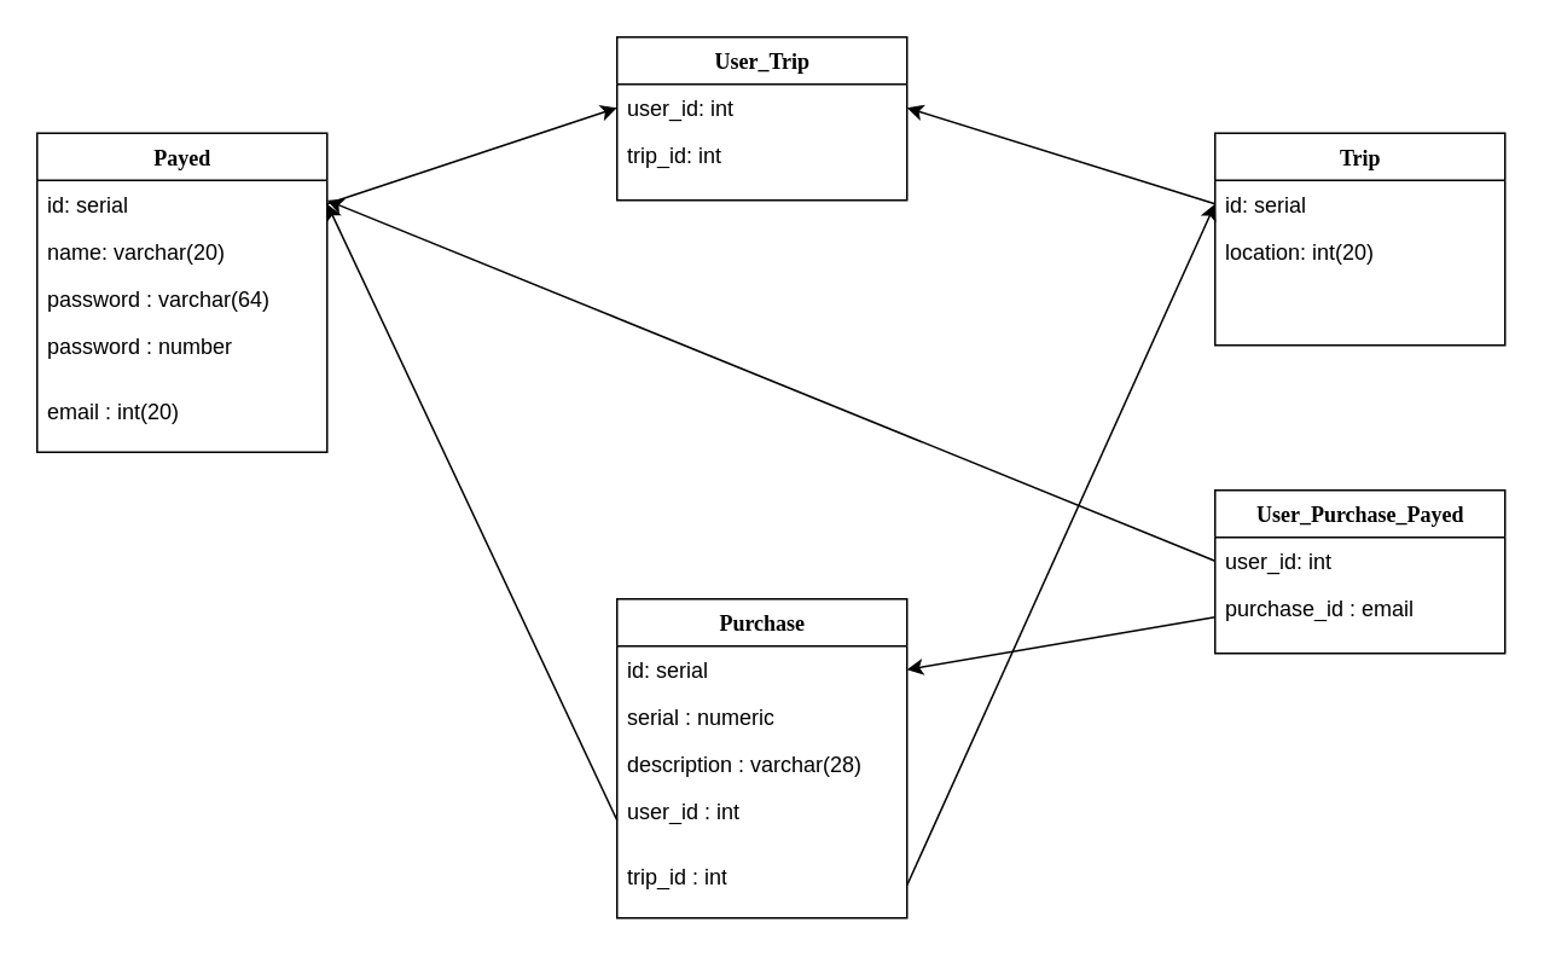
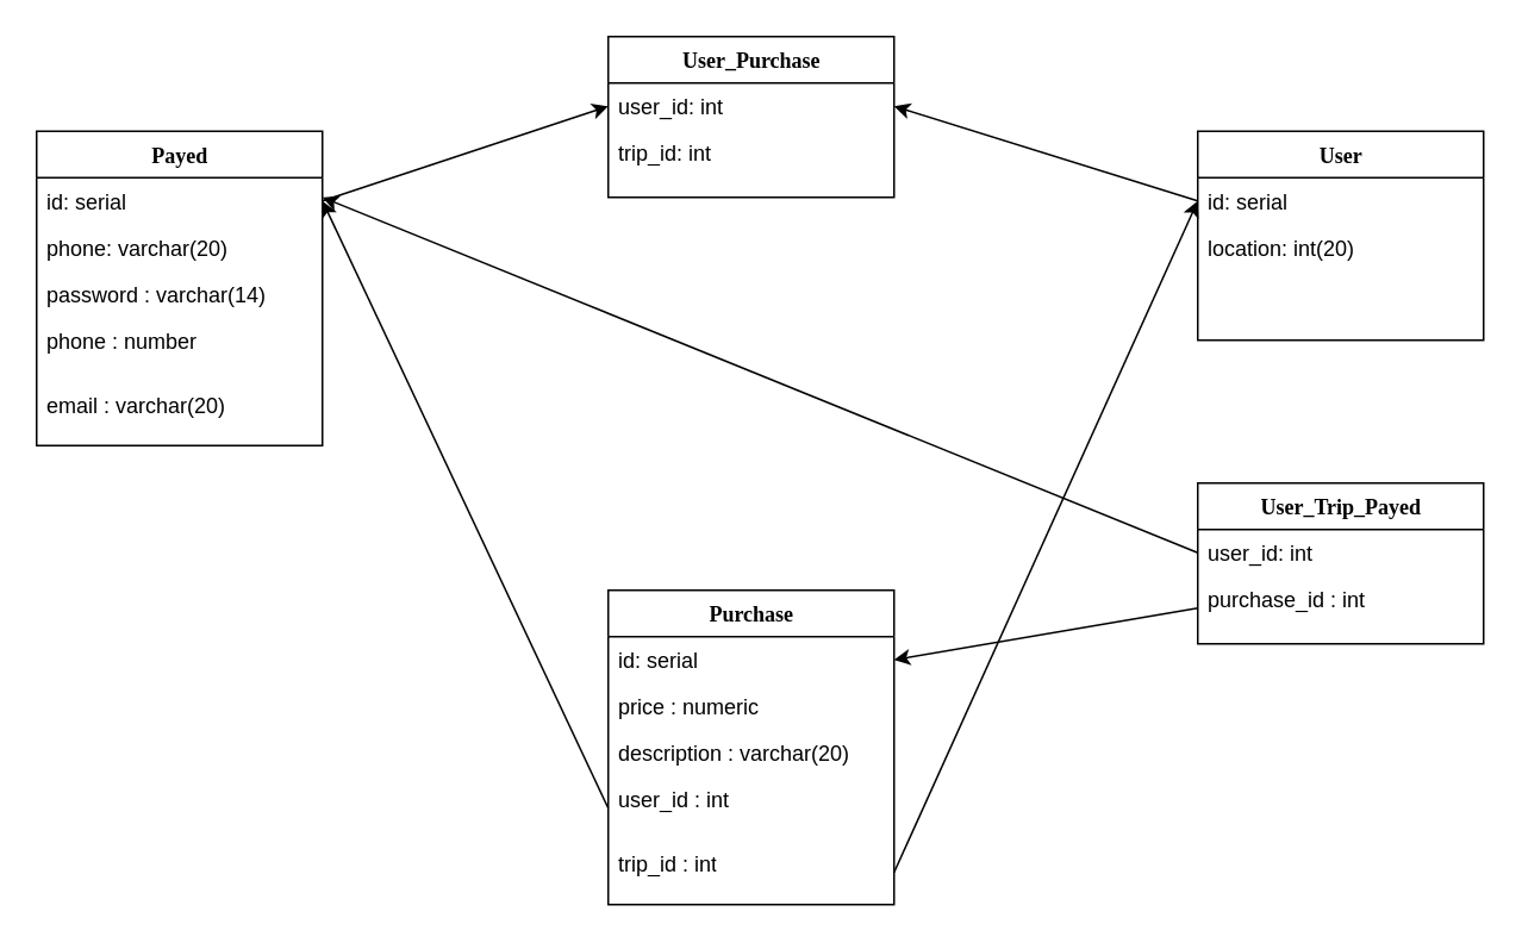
  <mxCell id="0" />
  <mxCell id="1" parent="0" />
  <mxCell id="2" value="Payed" style="swimlane;html=1;fontStyle=1;align=center;verticalAlign=top;childLayout=stackLayout;horizontal=1;startSize=26;horizontalStack=0;resizeParent=1;resizeLast=0;collapsible=1;marginBottom=0;swimlaneFillColor=#ffffff;rounded=0;shadow=0;comic=0;labelBackgroundColor=none;strokeWidth=1;fillColor=none;fontFamily=Verdana;fontSize=12" parent="1" vertex="1"><mxGeometry x="20" y="73" width="160" height="176" as="geometry" /></mxCell>
  <mxCell id="3" value="id: serial&lt;br&gt;&amp;nbsp;" style="text;html=1;strokeColor=none;fillColor=none;align=left;verticalAlign=top;spacingLeft=4;spacingRight=4;whiteSpace=wrap;overflow=hidden;rotatable=0;points=[[0,0.5],[1,0.5]];portConstraint=eastwest;" parent="2" vertex="1"><mxGeometry y="26" width="160" height="26" as="geometry" /></mxCell>
- <mxCell id="4" value="name: varchar(20)" style="text;html=1;strokeColor=none;fillColor=none;align=left;verticalAlign=top;spacingLeft=4;spacingRight=4;whiteSpace=wrap;overflow=hidden;rotatable=0;points=[[0,0.5],[1,0.5]];portConstraint=eastwest;" parent="2" vertex="1"><mxGeometry y="52" width="160" height="26" as="geometry" /></mxCell>
- <mxCell id="5" value="password : varchar(64)" style="text;html=1;strokeColor=none;fillColor=none;align=left;verticalAlign=top;spacingLeft=4;spacingRight=4;whiteSpace=wrap;overflow=hidden;rotatable=0;points=[[0,0.5],[1,0.5]];portConstraint=eastwest;" parent="2" vertex="1"><mxGeometry y="78" width="160" height="26" as="geometry" /></mxCell>
- <mxCell id="6" value="password : number" style="text;html=1;strokeColor=none;fillColor=none;align=left;verticalAlign=top;spacingLeft=4;spacingRight=4;whiteSpace=wrap;overflow=hidden;rotatable=0;points=[[0,0.5],[1,0.5]];portConstraint=eastwest;" parent="2" vertex="1"><mxGeometry y="104" width="160" height="36" as="geometry" /></mxCell>
- <mxCell id="7" value="email : int(20)" style="text;html=1;strokeColor=none;fillColor=none;align=left;verticalAlign=top;spacingLeft=4;spacingRight=4;whiteSpace=wrap;overflow=hidden;rotatable=0;points=[[0,0.5],[1,0.5]];portConstraint=eastwest;" parent="2" vertex="1"><mxGeometry y="140" width="160" height="36" as="geometry" /></mxCell>
- <mxCell id="8" value="Trip" style="swimlane;html=1;fontStyle=1;align=center;verticalAlign=top;childLayout=stackLayout;horizontal=1;startSize=26;horizontalStack=0;resizeParent=1;resizeLast=0;collapsible=1;marginBottom=0;swimlaneFillColor=#ffffff;rounded=0;shadow=0;comic=0;labelBackgroundColor=none;strokeWidth=1;fillColor=none;fontFamily=Verdana;fontSize=12" parent="1" vertex="1"><mxGeometry x="670" y="73" width="160" height="117" as="geometry" /></mxCell>
+ <mxCell id="4" value="phone: varchar(20)" style="text;html=1;strokeColor=none;fillColor=none;align=left;verticalAlign=top;spacingLeft=4;spacingRight=4;whiteSpace=wrap;overflow=hidden;rotatable=0;points=[[0,0.5],[1,0.5]];portConstraint=eastwest;" parent="2" vertex="1"><mxGeometry y="52" width="160" height="26" as="geometry" /></mxCell>
+ <mxCell id="5" value="password : varchar(14)" style="text;html=1;strokeColor=none;fillColor=none;align=left;verticalAlign=top;spacingLeft=4;spacingRight=4;whiteSpace=wrap;overflow=hidden;rotatable=0;points=[[0,0.5],[1,0.5]];portConstraint=eastwest;" parent="2" vertex="1"><mxGeometry y="78" width="160" height="26" as="geometry" /></mxCell>
+ <mxCell id="6" value="phone : number" style="text;html=1;strokeColor=none;fillColor=none;align=left;verticalAlign=top;spacingLeft=4;spacingRight=4;whiteSpace=wrap;overflow=hidden;rotatable=0;points=[[0,0.5],[1,0.5]];portConstraint=eastwest;" parent="2" vertex="1"><mxGeometry y="104" width="160" height="36" as="geometry" /></mxCell>
+ <mxCell id="7" value="email : varchar(20)" style="text;html=1;strokeColor=none;fillColor=none;align=left;verticalAlign=top;spacingLeft=4;spacingRight=4;whiteSpace=wrap;overflow=hidden;rotatable=0;points=[[0,0.5],[1,0.5]];portConstraint=eastwest;" parent="2" vertex="1"><mxGeometry y="140" width="160" height="36" as="geometry" /></mxCell>
+ <mxCell id="8" value="User" style="swimlane;html=1;fontStyle=1;align=center;verticalAlign=top;childLayout=stackLayout;horizontal=1;startSize=26;horizontalStack=0;resizeParent=1;resizeLast=0;collapsible=1;marginBottom=0;swimlaneFillColor=#ffffff;rounded=0;shadow=0;comic=0;labelBackgroundColor=none;strokeWidth=1;fillColor=none;fontFamily=Verdana;fontSize=12" parent="1" vertex="1"><mxGeometry x="670" y="73" width="160" height="117" as="geometry" /></mxCell>
  <mxCell id="9" value="id: serial&lt;br&gt;&amp;nbsp;" style="text;html=1;strokeColor=none;fillColor=none;align=left;verticalAlign=top;spacingLeft=4;spacingRight=4;whiteSpace=wrap;overflow=hidden;rotatable=0;points=[[0,0.5],[1,0.5]];portConstraint=eastwest;" parent="8" vertex="1"><mxGeometry y="26" width="160" height="26" as="geometry" /></mxCell>
  <mxCell id="10" value="location: int(20)" style="text;html=1;strokeColor=none;fillColor=none;align=left;verticalAlign=top;spacingLeft=4;spacingRight=4;whiteSpace=wrap;overflow=hidden;rotatable=0;points=[[0,0.5],[1,0.5]];portConstraint=eastwest;" parent="8" vertex="1"><mxGeometry y="52" width="160" height="28" as="geometry" /></mxCell>
  <mxCell id="11" value="Purchase" style="swimlane;html=1;fontStyle=1;align=center;verticalAlign=top;childLayout=stackLayout;horizontal=1;startSize=26;horizontalStack=0;resizeParent=1;resizeLast=0;collapsible=1;marginBottom=0;swimlaneFillColor=#ffffff;rounded=0;shadow=0;comic=0;labelBackgroundColor=none;strokeWidth=1;fillColor=none;fontFamily=Verdana;fontSize=12" parent="1" vertex="1"><mxGeometry x="340" y="330" width="160" height="176" as="geometry" /></mxCell>
  <mxCell id="12" value="id: serial&lt;br&gt;&amp;nbsp;" style="text;html=1;strokeColor=none;fillColor=none;align=left;verticalAlign=top;spacingLeft=4;spacingRight=4;whiteSpace=wrap;overflow=hidden;rotatable=0;points=[[0,0.5],[1,0.5]];portConstraint=eastwest;" parent="11" vertex="1"><mxGeometry y="26" width="160" height="26" as="geometry" /></mxCell>
- <mxCell id="13" value="serial : numeric" style="text;html=1;strokeColor=none;fillColor=none;align=left;verticalAlign=top;spacingLeft=4;spacingRight=4;whiteSpace=wrap;overflow=hidden;rotatable=0;points=[[0,0.5],[1,0.5]];portConstraint=eastwest;" parent="11" vertex="1"><mxGeometry y="52" width="160" height="26" as="geometry" /></mxCell>
- <mxCell id="14" value="description : varchar(28)" style="text;html=1;strokeColor=none;fillColor=none;align=left;verticalAlign=top;spacingLeft=4;spacingRight=4;whiteSpace=wrap;overflow=hidden;rotatable=0;points=[[0,0.5],[1,0.5]];portConstraint=eastwest;" parent="11" vertex="1"><mxGeometry y="78" width="160" height="26" as="geometry" /></mxCell>
+ <mxCell id="13" value="price : numeric" style="text;html=1;strokeColor=none;fillColor=none;align=left;verticalAlign=top;spacingLeft=4;spacingRight=4;whiteSpace=wrap;overflow=hidden;rotatable=0;points=[[0,0.5],[1,0.5]];portConstraint=eastwest;" parent="11" vertex="1"><mxGeometry y="52" width="160" height="26" as="geometry" /></mxCell>
+ <mxCell id="14" value="description : varchar(20)" style="text;html=1;strokeColor=none;fillColor=none;align=left;verticalAlign=top;spacingLeft=4;spacingRight=4;whiteSpace=wrap;overflow=hidden;rotatable=0;points=[[0,0.5],[1,0.5]];portConstraint=eastwest;" parent="11" vertex="1"><mxGeometry y="78" width="160" height="26" as="geometry" /></mxCell>
  <mxCell id="15" value="user_id : int&amp;nbsp;" style="text;html=1;strokeColor=none;fillColor=none;align=left;verticalAlign=top;spacingLeft=4;spacingRight=4;whiteSpace=wrap;overflow=hidden;rotatable=0;points=[[0,0.5],[1,0.5]];portConstraint=eastwest;" parent="11" vertex="1"><mxGeometry y="104" width="160" height="36" as="geometry" /></mxCell>
  <mxCell id="16" value="trip_id : int" style="text;html=1;strokeColor=none;fillColor=none;align=left;verticalAlign=top;spacingLeft=4;spacingRight=4;whiteSpace=wrap;overflow=hidden;rotatable=0;points=[[0,0.5],[1,0.5]];portConstraint=eastwest;" parent="11" vertex="1"><mxGeometry y="140" width="160" height="36" as="geometry" /></mxCell>
  <mxCell id="17" value="" style="endArrow=classic;html=1;rounded=0;entryX=1;entryY=0.5;entryDx=0;entryDy=0;exitX=0;exitY=0.5;exitDx=0;exitDy=0;" parent="1" source="15" target="3" edge="1"><mxGeometry width="50" height="50" relative="1" as="geometry"><mxPoint x="370" y="330" as="sourcePoint" /><mxPoint x="300" y="280" as="targetPoint" /></mxGeometry></mxCell>
  <mxCell id="18" value="" style="endArrow=classic;html=1;rounded=0;entryX=0;entryY=0.5;entryDx=0;entryDy=0;exitX=1;exitY=0.5;exitDx=0;exitDy=0;" parent="1" source="16" target="9" edge="1"><mxGeometry width="50" height="50" relative="1" as="geometry"><mxPoint x="750" y="400" as="sourcePoint" /><mxPoint x="560" y="120" as="targetPoint" /></mxGeometry></mxCell>
- <mxCell id="19" value="User_Trip&lt;br&gt;" style="swimlane;html=1;fontStyle=1;align=center;verticalAlign=top;childLayout=stackLayout;horizontal=1;startSize=26;horizontalStack=0;resizeParent=1;resizeLast=0;collapsible=1;marginBottom=0;swimlaneFillColor=#ffffff;rounded=0;shadow=0;comic=0;labelBackgroundColor=none;strokeWidth=1;fillColor=none;fontFamily=Verdana;fontSize=12" vertex="1" parent="1"><mxGeometry x="340" y="20" width="160" height="90" as="geometry" /></mxCell>
+ <mxCell id="19" value="User_Purchase&lt;br&gt;" style="swimlane;html=1;fontStyle=1;align=center;verticalAlign=top;childLayout=stackLayout;horizontal=1;startSize=26;horizontalStack=0;resizeParent=1;resizeLast=0;collapsible=1;marginBottom=0;swimlaneFillColor=#ffffff;rounded=0;shadow=0;comic=0;labelBackgroundColor=none;strokeWidth=1;fillColor=none;fontFamily=Verdana;fontSize=12" vertex="1" parent="1"><mxGeometry x="340" y="20" width="160" height="90" as="geometry" /></mxCell>
  <mxCell id="20" value="user_id: int&lt;br&gt;&amp;nbsp;" style="text;html=1;strokeColor=none;fillColor=none;align=left;verticalAlign=top;spacingLeft=4;spacingRight=4;whiteSpace=wrap;overflow=hidden;rotatable=0;points=[[0,0.5],[1,0.5]];portConstraint=eastwest;" vertex="1" parent="19"><mxGeometry y="26" width="160" height="26" as="geometry" /></mxCell>
  <mxCell id="21" value="trip_id: int" style="text;html=1;strokeColor=none;fillColor=none;align=left;verticalAlign=top;spacingLeft=4;spacingRight=4;whiteSpace=wrap;overflow=hidden;rotatable=0;points=[[0,0.5],[1,0.5]];portConstraint=eastwest;" vertex="1" parent="19"><mxGeometry y="52" width="160" height="36" as="geometry" /></mxCell>
  <mxCell id="22" value="" style="endArrow=classic;html=1;rounded=0;exitX=1;exitY=0.5;exitDx=0;exitDy=0;entryX=0;entryY=0.5;entryDx=0;entryDy=0;" edge="1" parent="1" source="3" target="20"><mxGeometry width="50" height="50" relative="1" as="geometry"><mxPoint x="330" y="190" as="sourcePoint" /><mxPoint x="250" y="30" as="targetPoint" /></mxGeometry></mxCell>
  <mxCell id="23" value="" style="endArrow=classic;html=1;rounded=0;exitX=0;exitY=0.5;exitDx=0;exitDy=0;entryX=1;entryY=0.5;entryDx=0;entryDy=0;" edge="1" parent="1" source="9" target="20"><mxGeometry width="50" height="50" relative="1" as="geometry"><mxPoint x="510" y="63" as="sourcePoint" /><mxPoint x="670" y="10" as="targetPoint" /></mxGeometry></mxCell>
- <mxCell id="24" value="User_Purchase_Payed&lt;br&gt;" style="swimlane;html=1;fontStyle=1;align=center;verticalAlign=top;childLayout=stackLayout;horizontal=1;startSize=26;horizontalStack=0;resizeParent=1;resizeLast=0;collapsible=1;marginBottom=0;swimlaneFillColor=#ffffff;rounded=0;shadow=0;comic=0;labelBackgroundColor=none;strokeWidth=1;fillColor=none;fontFamily=Verdana;fontSize=12" vertex="1" parent="1"><mxGeometry x="670" y="270" width="160" height="90" as="geometry" /></mxCell>
+ <mxCell id="24" value="User_Trip_Payed&lt;br&gt;" style="swimlane;html=1;fontStyle=1;align=center;verticalAlign=top;childLayout=stackLayout;horizontal=1;startSize=26;horizontalStack=0;resizeParent=1;resizeLast=0;collapsible=1;marginBottom=0;swimlaneFillColor=#ffffff;rounded=0;shadow=0;comic=0;labelBackgroundColor=none;strokeWidth=1;fillColor=none;fontFamily=Verdana;fontSize=12" vertex="1" parent="1"><mxGeometry x="670" y="270" width="160" height="90" as="geometry" /></mxCell>
  <mxCell id="25" value="user_id: int&lt;br&gt;&amp;nbsp;" style="text;html=1;strokeColor=none;fillColor=none;align=left;verticalAlign=top;spacingLeft=4;spacingRight=4;whiteSpace=wrap;overflow=hidden;rotatable=0;points=[[0,0.5],[1,0.5]];portConstraint=eastwest;" vertex="1" parent="24"><mxGeometry y="26" width="160" height="26" as="geometry" /></mxCell>
- <mxCell id="26" value="purchase_id : email" style="text;html=1;strokeColor=none;fillColor=none;align=left;verticalAlign=top;spacingLeft=4;spacingRight=4;whiteSpace=wrap;overflow=hidden;rotatable=0;points=[[0,0.5],[1,0.5]];portConstraint=eastwest;" vertex="1" parent="24"><mxGeometry y="52" width="160" height="36" as="geometry" /></mxCell>
+ <mxCell id="26" value="purchase_id : int" style="text;html=1;strokeColor=none;fillColor=none;align=left;verticalAlign=top;spacingLeft=4;spacingRight=4;whiteSpace=wrap;overflow=hidden;rotatable=0;points=[[0,0.5],[1,0.5]];portConstraint=eastwest;" vertex="1" parent="24"><mxGeometry y="52" width="160" height="36" as="geometry" /></mxCell>
  <mxCell id="27" value="" style="endArrow=classic;html=1;rounded=0;exitX=0;exitY=0.5;exitDx=0;exitDy=0;" edge="1" parent="1" source="25"><mxGeometry width="50" height="50" relative="1" as="geometry"><mxPoint x="480" y="203" as="sourcePoint" /><mxPoint x="180" y="110" as="targetPoint" /></mxGeometry></mxCell>
  <mxCell id="28" value="" style="endArrow=classic;html=1;rounded=0;entryX=1;entryY=0.5;entryDx=0;entryDy=0;exitX=0;exitY=0.5;exitDx=0;exitDy=0;" edge="1" parent="1" source="26" target="12"><mxGeometry width="50" height="50" relative="1" as="geometry"><mxPoint x="620" y="330" as="sourcePoint" /><mxPoint x="730" y="400" as="targetPoint" /></mxGeometry></mxCell>
